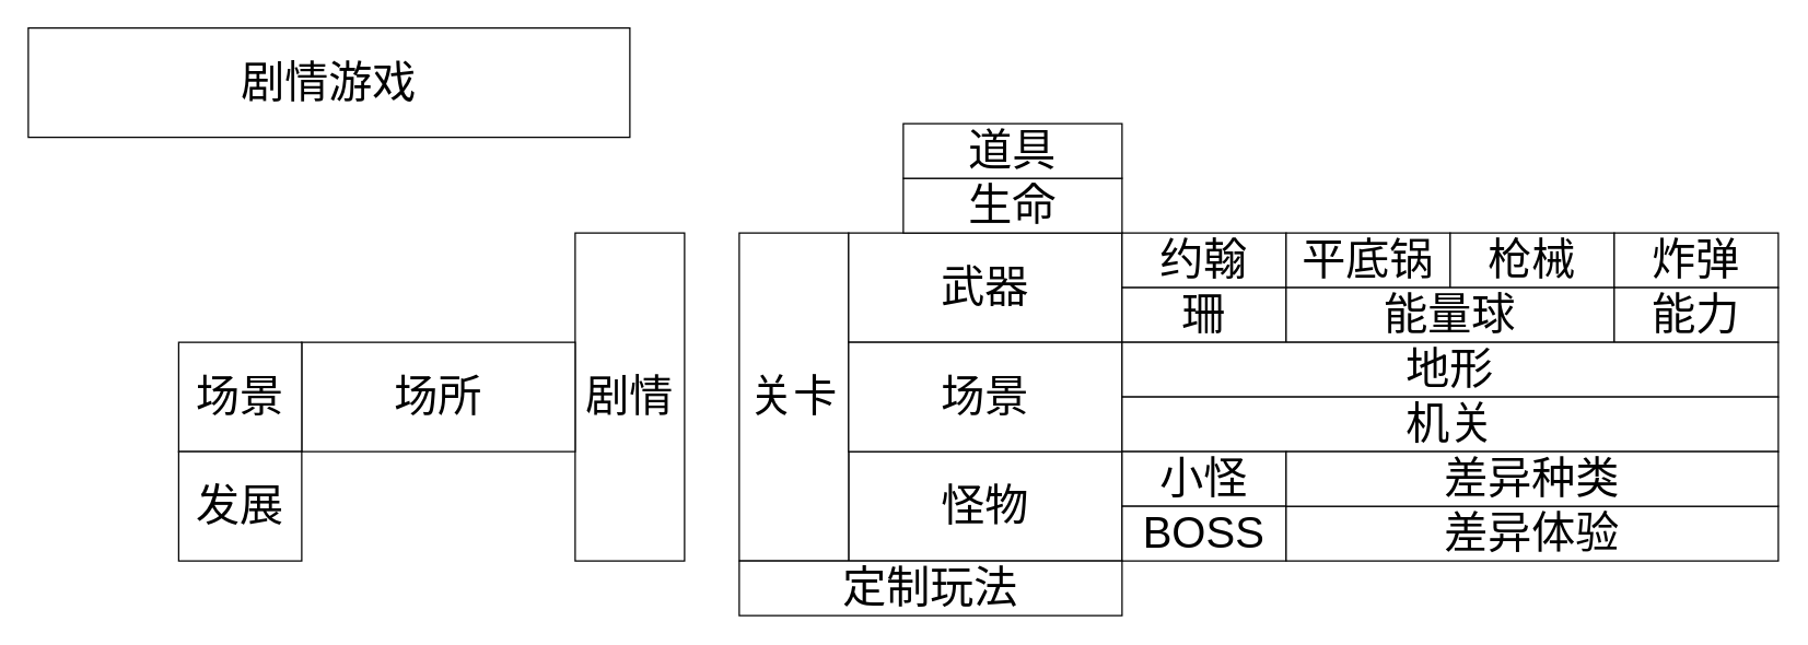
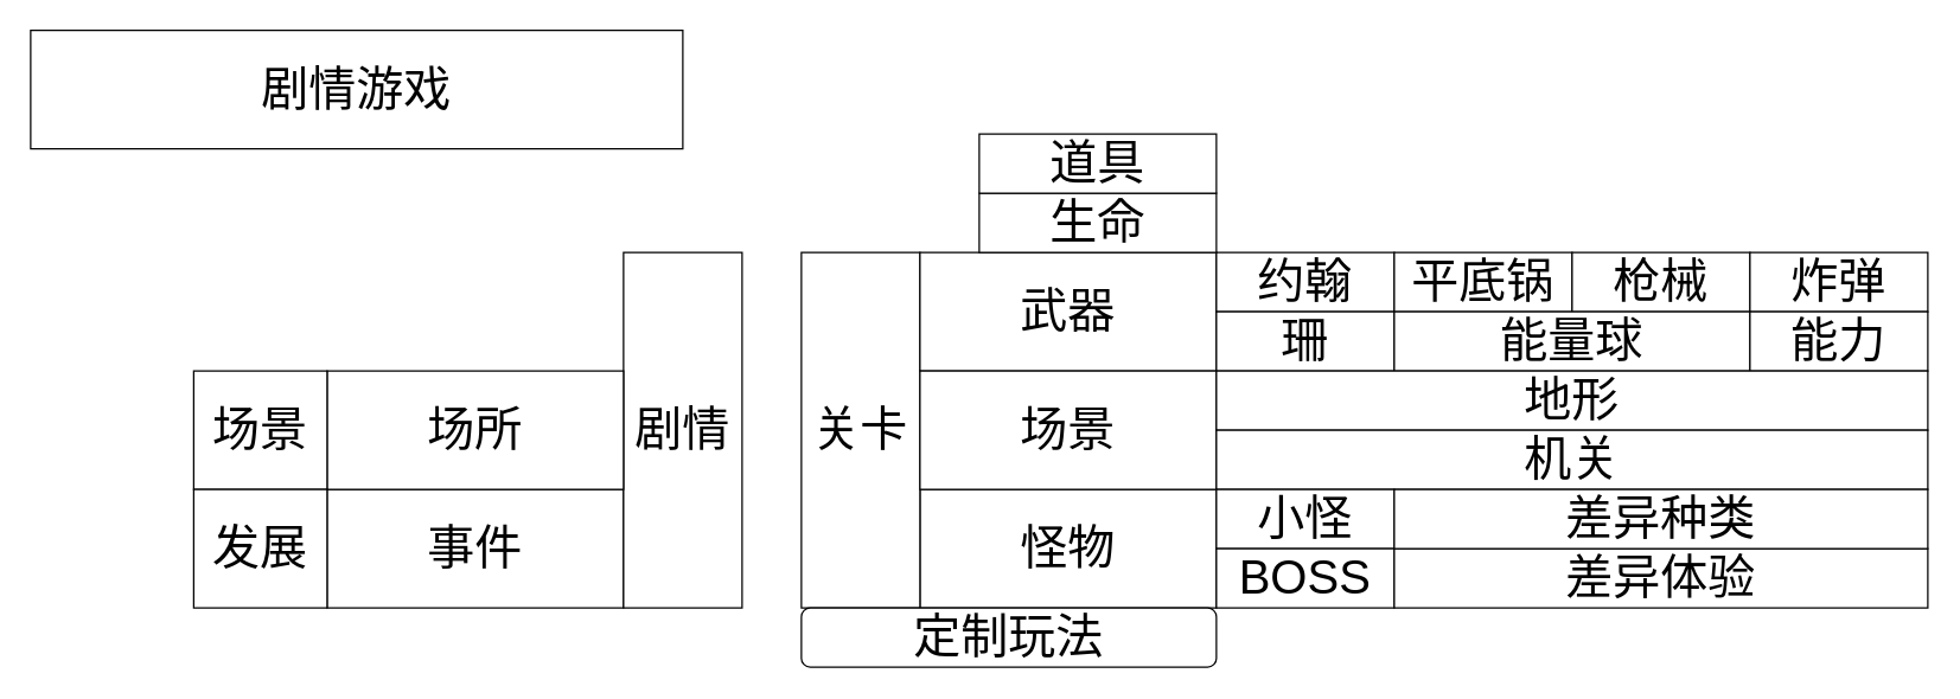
  <mxCell id="0" />
  <mxCell id="1" parent="0" />
  <mxCell id="2" value="&lt;span style=&quot;font-size: 32px&quot;&gt;怪物&lt;/span&gt;" style="rounded=0;whiteSpace=wrap;html=1;" vertex="1" parent="1"><mxGeometry x="620" y="330" width="200" height="80" as="geometry" /></mxCell>
  <mxCell id="3" value="&lt;span style=&quot;font-size: 32px&quot;&gt;关卡&lt;/span&gt;" style="rounded=0;whiteSpace=wrap;html=1;" vertex="1" parent="1"><mxGeometry x="540" y="170" width="80" height="240" as="geometry" /></mxCell>
  <mxCell id="4" value="&lt;span style=&quot;font-size: 32px&quot;&gt;武器&lt;/span&gt;" style="rounded=0;whiteSpace=wrap;html=1;" vertex="1" parent="1"><mxGeometry x="620" y="170" width="200" height="80" as="geometry" /></mxCell>
  <mxCell id="5" value="&lt;span style=&quot;font-size: 32px&quot;&gt;场景&lt;/span&gt;" style="rounded=0;whiteSpace=wrap;html=1;" vertex="1" parent="1"><mxGeometry x="620" y="250" width="200" height="80" as="geometry" /></mxCell>
+ <mxCell id="6" value="&lt;span style=&quot;font-size: 32px&quot;&gt;事件&lt;/span&gt;" style="rounded=0;whiteSpace=wrap;html=1;" vertex="1" parent="1"><mxGeometry x="220" y="330" width="200" height="80" as="geometry" /></mxCell>
  <mxCell id="7" value="&lt;span style=&quot;font-size: 32px&quot;&gt;剧情&lt;/span&gt;" style="rounded=0;whiteSpace=wrap;html=1;" vertex="1" parent="1"><mxGeometry x="420" y="170" width="80" height="240" as="geometry" /></mxCell>
  <mxCell id="8" value="&lt;span style=&quot;font-size: 32px&quot;&gt;场所&lt;/span&gt;" style="rounded=0;whiteSpace=wrap;html=1;" vertex="1" parent="1"><mxGeometry x="220" y="250" width="200" height="80" as="geometry" /></mxCell>
  <mxCell id="9" value="&lt;span style=&quot;font-size: 32px&quot;&gt;剧情游戏&lt;/span&gt;" style="rounded=0;whiteSpace=wrap;html=1;" vertex="1" parent="1"><mxGeometry x="20" y="20" width="440" height="80" as="geometry" /></mxCell>
  <mxCell id="10" value="&lt;span style=&quot;font-size: 32px&quot;&gt;约翰&lt;/span&gt;" style="rounded=0;whiteSpace=wrap;html=1;" vertex="1" parent="1"><mxGeometry x="820" y="170" width="120" height="40" as="geometry" /></mxCell>
  <mxCell id="11" value="&lt;span style=&quot;font-size: 32px&quot;&gt;珊&lt;/span&gt;" style="rounded=0;whiteSpace=wrap;html=1;" vertex="1" parent="1"><mxGeometry x="820" y="210" width="120" height="40" as="geometry" /></mxCell>
  <mxCell id="12" value="&lt;span style=&quot;font-size: 32px&quot;&gt;平底锅&lt;/span&gt;" style="rounded=0;whiteSpace=wrap;html=1;" vertex="1" parent="1"><mxGeometry x="940" y="170" width="120" height="40" as="geometry" /></mxCell>
  <mxCell id="13" value="&lt;span style=&quot;font-size: 32px&quot;&gt;枪械&lt;/span&gt;" style="rounded=0;whiteSpace=wrap;html=1;" vertex="1" parent="1"><mxGeometry x="1060" y="170" width="120" height="40" as="geometry" /></mxCell>
  <mxCell id="14" value="&lt;span style=&quot;font-size: 32px&quot;&gt;炸弹&lt;/span&gt;" style="rounded=0;whiteSpace=wrap;html=1;" vertex="1" parent="1"><mxGeometry x="1180" y="170" width="120" height="40" as="geometry" /></mxCell>
  <mxCell id="15" value="&lt;span style=&quot;font-size: 32px&quot;&gt;能量球&lt;/span&gt;" style="rounded=0;whiteSpace=wrap;html=1;" vertex="1" parent="1"><mxGeometry x="940" y="210" width="240" height="40" as="geometry" /></mxCell>
  <mxCell id="16" value="&lt;span style=&quot;font-size: 32px&quot;&gt;能力&lt;/span&gt;" style="rounded=0;whiteSpace=wrap;html=1;" vertex="1" parent="1"><mxGeometry x="1180" y="210" width="120" height="40" as="geometry" /></mxCell>
  <mxCell id="17" value="&lt;span style=&quot;font-size: 32px&quot;&gt;生命&lt;/span&gt;" style="rounded=0;whiteSpace=wrap;html=1;" vertex="1" parent="1"><mxGeometry x="660" y="130" width="160" height="40" as="geometry" /></mxCell>
  <mxCell id="18" value="&lt;span style=&quot;font-size: 32px&quot;&gt;道具&lt;/span&gt;" style="rounded=0;whiteSpace=wrap;html=1;" vertex="1" parent="1"><mxGeometry x="660" y="90" width="160" height="40" as="geometry" /></mxCell>
  <mxCell id="19" value="&lt;span style=&quot;font-size: 32px&quot;&gt;地形&lt;/span&gt;" style="rounded=0;whiteSpace=wrap;html=1;" vertex="1" parent="1"><mxGeometry x="820" y="250" width="480" height="40" as="geometry" /></mxCell>
  <mxCell id="20" value="&lt;span style=&quot;font-size: 32px&quot;&gt;机关&lt;/span&gt;" style="rounded=0;whiteSpace=wrap;html=1;" vertex="1" parent="1"><mxGeometry x="820" y="290" width="480" height="40" as="geometry" /></mxCell>
  <mxCell id="21" value="&lt;span style=&quot;font-size: 32px&quot;&gt;小怪&lt;/span&gt;" style="rounded=0;whiteSpace=wrap;html=1;" vertex="1" parent="1"><mxGeometry x="820" y="330" width="120" height="40" as="geometry" /></mxCell>
  <mxCell id="22" value="&lt;span style=&quot;font-size: 32px&quot;&gt;BOSS&lt;/span&gt;" style="rounded=0;whiteSpace=wrap;html=1;" vertex="1" parent="1"><mxGeometry x="820" y="370" width="120" height="40" as="geometry" /></mxCell>
  <mxCell id="23" value="&lt;span style=&quot;font-size: 32px&quot;&gt;差异体验&lt;/span&gt;" style="rounded=0;whiteSpace=wrap;html=1;" vertex="1" parent="1"><mxGeometry x="940" y="370" width="360" height="40" as="geometry" /></mxCell>
  <mxCell id="24" value="&lt;span style=&quot;font-size: 32px&quot;&gt;差异种类&lt;/span&gt;" style="rounded=0;whiteSpace=wrap;html=1;" vertex="1" parent="1"><mxGeometry x="940" y="330" width="360" height="40" as="geometry" /></mxCell>
  <mxCell id="25" value="&lt;span style=&quot;font-size: 32px&quot;&gt;场景&lt;/span&gt;" style="rounded=0;whiteSpace=wrap;html=1;" vertex="1" parent="1"><mxGeometry x="130" y="250" width="90" height="80" as="geometry" /></mxCell>
  <mxCell id="26" value="&lt;span style=&quot;font-size: 32px&quot;&gt;发展&lt;/span&gt;" style="rounded=0;whiteSpace=wrap;html=1;" vertex="1" parent="1"><mxGeometry x="130" y="330" width="90" height="80" as="geometry" /></mxCell>
- <mxCell id="27" value="&lt;span style=&quot;font-size: 32px&quot;&gt;定制玩法&lt;/span&gt;" style="rounded=0;whiteSpace=wrap;html=1;" vertex="1" parent="1"><mxGeometry x="540" y="410" width="280" height="40" as="geometry" /></mxCell>
+ <mxCell id="27" value="&lt;span style=&quot;font-size: 32px&quot;&gt;定制玩法&lt;/span&gt;" style="whiteSpace=wrap;html=1;rounded=1;" vertex="1" parent="1"><mxGeometry x="540" y="410" width="280" height="40" as="geometry" /></mxCell>
